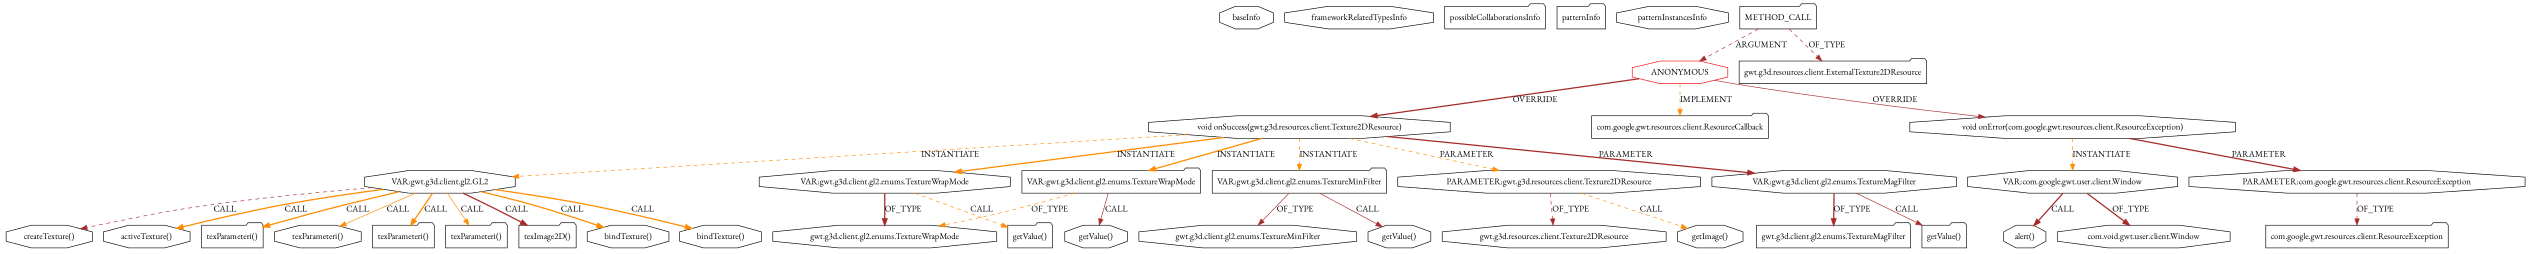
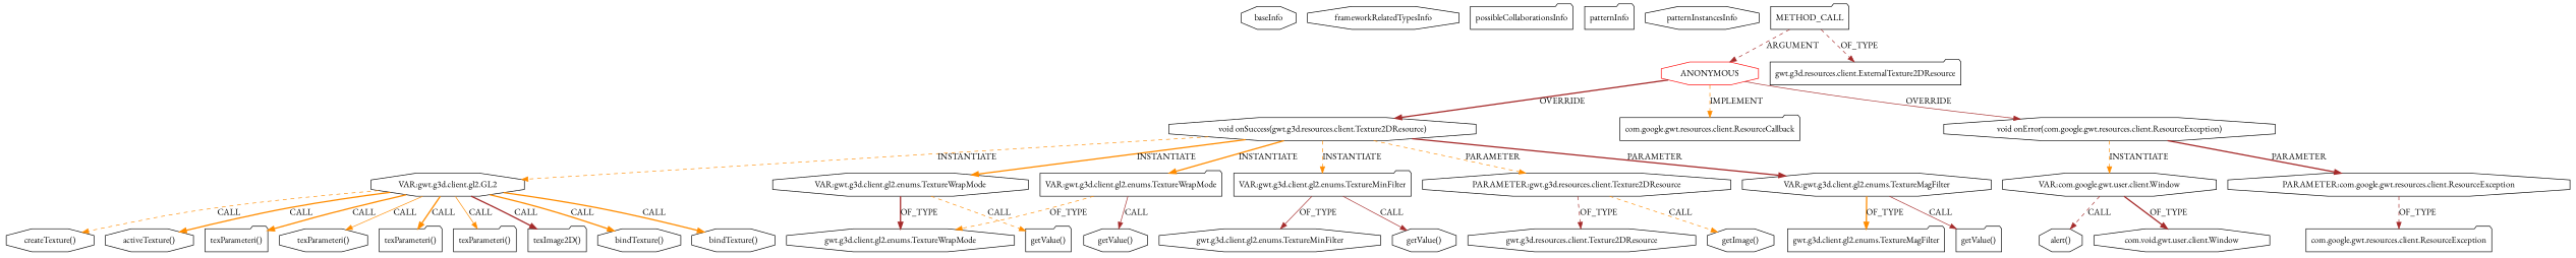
  digraph {
    fontname="EB Garamond"
    node [fontname="EB Garamond" shape=octagon isFrameworkType=false vertexType=INSIDE_CALL]
    edge [color=darkorange fontname="EB Garamond" style=dashed]
    baseInfo [category=pattern graphId=1294 isAnonymous=true possibleRelation=false isFrameworkType="" vertexType=""]
    frameworkRelatedTypesInfo [0="com.google.gwt.resources.client.ResourceCallback" isFrameworkType="" vertexType=""]
    possibleCollaborationsInfo [shape=folder isFrameworkType="" vertexType=""]
    patternInfo [frequency=2.0 patternRootClient=0 shape=folder isFrameworkType="" vertexType=""]
    patternInstancesInfo [0="pkamenarsky-ocean~/pkamenarsky-ocean/ocean-master/src/com/eleven/client/gl/GL_hl.java~void loadTexture(gwt.g3d.client.gl2.GL2,gwt.g3d.resources.client.ExternalTexture2DResource,gwt.g3d.client.shader.AbstractShader,gwt.g3d.client.gl2.enums.TextureUnit,java.lang.String)~4316" 1="pkamenarsky-ocean~/pkamenarsky-ocean/ocean-master/src/com/eleven/client/gl/GL_hl.java~void loadSkybox2(gwt.g3d.client.gl2.GL2,com.eleven.client.gl.WaterShader)~4315" isFrameworkType="" vertexType=""]
    n6 [label="VAR:gwt.g3d.client.gl2.GL2" vertexType=VARIABLE_EXPRESION]
    n7 [label="createTexture()"]
    n8 [label="activeTexture()"]
    n9 [label="texParameteri()" shape=folder]
    n10 [label="texParameteri()"]
    n11 [label="texParameteri()" shape=folder]
    n12 [label="texParameteri()" shape=folder]
    n13 [label="texImage2D()" shape=folder]
    n14 [label="bindTexture()"]
    n15 [label="bindTexture()"]
    n16 [label="void onSuccess(gwt.g3d.resources.client.Texture2DResource)" vertexType=OVERRIDING_METHOD_DECLARATION]
    n17 [label="VAR:gwt.g3d.client.gl2.enums.TextureWrapMode" vertexType=VARIABLE_EXPRESION]
    n18 [label="VAR:gwt.g3d.client.gl2.enums.TextureWrapMode" shape=folder vertexType=VARIABLE_EXPRESION]
    n19 [label="VAR:gwt.g3d.client.gl2.enums.TextureMinFilter" shape=folder vertexType=VARIABLE_EXPRESION]
    n20 [label="PARAMETER:gwt.g3d.resources.client.Texture2DResource" vertexType=PARAMETER_DECLARATION]
    n21 [label="VAR:gwt.g3d.client.gl2.enums.TextureMagFilter" vertexType=VARIABLE_EXPRESION]
    n22 [label="gwt.g3d.client.gl2.enums.TextureWrapMode" vertexType=FRAMEWORK_CLASS_TYPE]
    n23 [label="getValue()" shape=folder]
    n24 [label="getValue()"]
    n25 [label="gwt.g3d.client.gl2.enums.TextureMinFilter" vertexType=FRAMEWORK_CLASS_TYPE]
    n26 [label="getValue()"]
    n27 [label="gwt.g3d.resources.client.Texture2DResource" vertexType=FRAMEWORK_INTERFACE_TYPE]
    n28 [label="getImage()"]
    n29 [label="gwt.g3d.client.gl2.enums.TextureMagFilter" shape=folder vertexType=FRAMEWORK_CLASS_TYPE]
    n30 [label="getValue()" shape=folder]
    n31 [color=red label=ANONYMOUS vertexType=ROOT_ANONYMOUS_DECLARATION]
    n32 [label="com.google.gwt.resources.client.ResourceCallback" shape=folder vertexType=FRAMEWORK_INTERFACE_TYPE]
    n33 [label="void onError(com.google.gwt.resources.client.ResourceException)" vertexType=OVERRIDING_METHOD_DECLARATION]
    n34 [label="VAR:com.google.gwt.user.client.Window" vertexType=VARIABLE_EXPRESION]
    n35 [label="PARAMETER:com.google.gwt.resources.client.ResourceException" vertexType=PARAMETER_DECLARATION]
    n36 [label=METHOD_CALL shape=folder vertexType=OUTSIDE_CALL]
    n37 [label="gwt.g3d.resources.client.ExternalTexture2DResource" shape=folder vertexType=FRAMEWORK_INTERFACE_TYPE]
    n38 [label="alert()"]
    n39 [label="com.void.gwt.user.client.Window" vertexType=FRAMEWORK_CLASS_TYPE]
    n40 [label="com.google.gwt.resources.client.ResourceException" shape=folder vertexType=FRAMEWORK_CLASS_TYPE]
-   n6 -> n7 [color=brown label=CALL]
+   n6 -> n7 [label=CALL]
    n6 -> n8 [label=CALL style=bold]
    n6 -> n9 [label=CALL style=bold]
    n6 -> n10 [label=CALL style=solid]
    n6 -> n11 [label=CALL style=bold]
    n6 -> n12 [label=CALL style=solid]
    n6 -> n13 [color=brown label=CALL style=bold]
    n6 -> n14 [label=CALL style=bold]
    n6 -> n15 [label=CALL style=bold]
    n16 -> n6 [label=INSTANTIATE]
    n16 -> n17 [label=INSTANTIATE style=bold]
    n16 -> n18 [label=INSTANTIATE style=bold]
    n16 -> n19 [label=INSTANTIATE]
    n16 -> n20 [label=PARAMETER]
    n16 -> n21 [color=brown label=PARAMETER style=bold]
    n17 -> n22 [color=brown label=OF_TYPE style=bold]
    n17 -> n23 [label=CALL]
    n18 -> n22 [label=OF_TYPE]
    n18 -> n24 [color=brown label=CALL style=solid]
    n19 -> n25 [color=brown label=OF_TYPE style=solid]
    n19 -> n26 [color=brown label=CALL style=solid]
    n20 -> n27 [color=brown label=OF_TYPE]
    n20 -> n28 [label=CALL]
-   n21 -> n29 [color=brown label=OF_TYPE style=bold]
+   n21 -> n29 [label=OF_TYPE style=bold]
    n21 -> n30 [color=brown label=CALL style=solid]
    n31 -> n16 [color=brown label=OVERRIDE style=bold]
    n31 -> n32 [label=IMPLEMENT]
    n31 -> n33 [color=brown label=OVERRIDE style=solid]
    n33 -> n34 [label=INSTANTIATE]
    n33 -> n35 [color=brown label=PARAMETER style=bold]
-   n34 -> n38 [color=brown label=CALL style=bold]
+   n34 -> n38 [color=brown label=CALL]
    n34 -> n39 [color=brown label=OF_TYPE style=bold]
    n35 -> n40 [color=brown label=OF_TYPE]
    n36 -> n31 [color=brown label=ARGUMENT]
    n36 -> n37 [color=brown label=OF_TYPE]
  }
